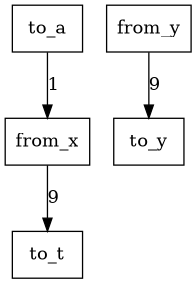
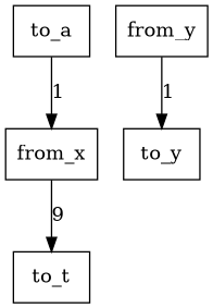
  digraph {
    rankdir=TB
    node [fillcolor=white shape=box style=filled]
    n1 [label=<from_x>]
    n2 [label=<to_t>]
    n3 [label=<to_a>]
    n4 [label=<from_y>]
    n5 [label=<to_y>]
    n1 -> n2 [label=9]
    n3 -> n1 [label=1]
-   n4 -> n5 [label=9]
+   n4 -> n5 [label=1]
  }
